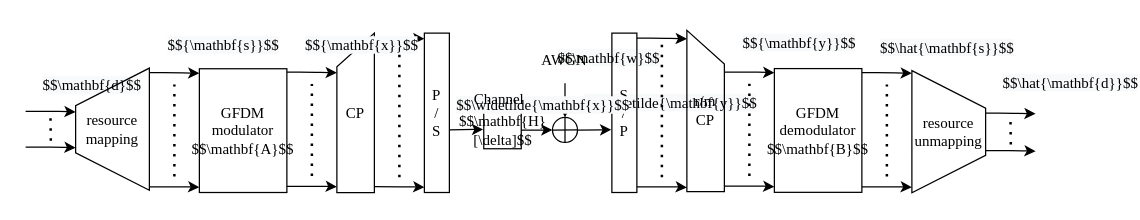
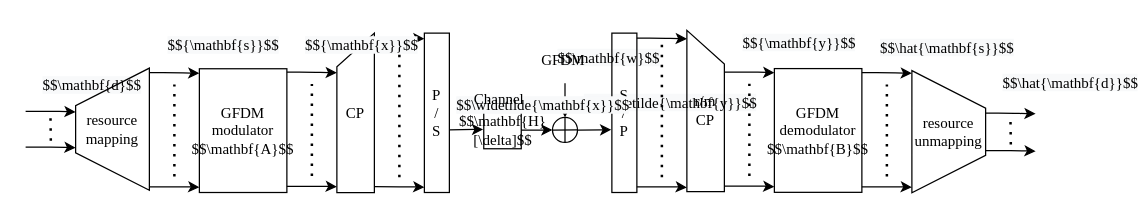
  <mxCell id="0" />
  <mxCell id="1" parent="0" />
  <mxCell id="2" value="&lt;span style=&quot;color: rgb(0, 0, 0); font-size: 12px; font-style: normal; font-weight: 400; letter-spacing: normal; text-align: center; text-indent: 0px; text-transform: none; word-spacing: 0px; background-color: rgb(248, 249, 250); display: inline; float: none;&quot;&gt;$$\mathbf{d}$$&lt;/span&gt;" style="text;whiteSpace=wrap;html=1;fontFamily=Times New Roman;" parent="1" vertex="1"><mxGeometry x="32" y="54" width="10" height="40" as="geometry" /></mxCell>
  <mxCell id="3" value="P&lt;br&gt;/&lt;br&gt;S" style="rounded=0;whiteSpace=wrap;html=1;fontFamily=Times New Roman;fillColor=none;" parent="1" vertex="1"><mxGeometry x="339" y="26" width="20" height="127.5" as="geometry" /></mxCell>
  <mxCell id="4" style="edgeStyle=orthogonalEdgeStyle;rounded=0;orthogonalLoop=1;jettySize=auto;html=1;entryX=0.855;entryY=0.855;entryDx=0;entryDy=0;entryPerimeter=0;fontSize=24;fontFamily=Times New Roman;" parent="1" source="5" target="7" edge="1"><mxGeometry relative="1" as="geometry" /></mxCell>
  <mxCell id="5" value="&lt;span style=&quot;&quot;&gt;$$\mathbf{H}[\delta]$$&lt;/span&gt;" style="rounded=0;whiteSpace=wrap;html=1;fontFamily=Times New Roman;fillColor=none;" parent="1" vertex="1"><mxGeometry x="386.5" y="88.5" width="30" height="30" as="geometry" /></mxCell>
  <mxCell id="6" value="&lt;span style=&quot;color: rgb(0, 0, 0); font-size: 12px; font-style: normal; font-weight: 400; letter-spacing: normal; text-align: center; text-indent: 0px; text-transform: none; word-spacing: 0px; background-color: rgb(248, 249, 250); display: inline; float: none;&quot;&gt;$$\widetilde{\mathbf{y}}$$&lt;/span&gt;" style="text;whiteSpace=wrap;html=1;fontFamily=Times New Roman;" parent="1" vertex="1"><mxGeometry x="464.5" y="68.25" width="12" height="40" as="geometry" /></mxCell>
  <mxCell id="7" value="" style="verticalLabelPosition=bottom;verticalAlign=top;html=1;shape=mxgraph.flowchart.or;rounded=0;direction=south;rotation=45;fontFamily=Times New Roman;fillColor=none;" parent="1" vertex="1"><mxGeometry x="441.5" y="93.5" width="20" height="20" as="geometry" /></mxCell>
  <mxCell id="8" value="&lt;span style=&quot;color: rgb(0, 0, 0); font-size: 12px; font-style: normal; font-weight: 400; letter-spacing: normal; text-align: center; text-indent: 0px; text-transform: none; word-spacing: 0px; background-color: rgb(248, 249, 250); display: inline; float: none;&quot;&gt;$$\mathbf{w}$$&lt;/span&gt;" style="text;whiteSpace=wrap;html=1;fontFamily=Times New Roman;" parent="1" vertex="1"><mxGeometry x="443.5" y="31.5" width="20" height="40" as="geometry" /></mxCell>
  <mxCell id="9" value="" style="endArrow=classic;html=1;fontSize=24;entryX=0.145;entryY=0.855;entryDx=0;entryDy=0;entryPerimeter=0;fontFamily=Times New Roman;" parent="1" target="7" edge="1"><mxGeometry width="50" height="50" relative="1" as="geometry"><mxPoint x="451.5" y="66" as="sourcePoint" /><mxPoint x="428.5" y="119.5" as="targetPoint" /></mxGeometry></mxCell>
  <mxCell id="10" value="" style="edgeStyle=orthogonalEdgeStyle;orthogonalLoop=1;jettySize=auto;html=1;fontFamily=Times New Roman;" parent="1" edge="1"><mxGeometry relative="1" as="geometry"><mxPoint x="20" y="88.51" as="sourcePoint" /><mxPoint x="60" y="89.01" as="targetPoint" /><Array as="points"><mxPoint x="40" y="88.49" /></Array></mxGeometry></mxCell>
  <mxCell id="11" value="" style="endArrow=none;dashed=1;html=1;dashPattern=1 3;strokeWidth=2;fontFamily=Times New Roman;" parent="1" edge="1"><mxGeometry width="50" height="50" relative="1" as="geometry"><mxPoint x="40.15" y="112.02" as="sourcePoint" /><mxPoint x="39.85" y="89.52" as="targetPoint" /></mxGeometry></mxCell>
  <mxCell id="12" value="" style="edgeStyle=orthogonalEdgeStyle;orthogonalLoop=1;jettySize=auto;html=1;fontFamily=Times New Roman;" parent="1" edge="1"><mxGeometry relative="1" as="geometry"><mxPoint x="20" y="117.26" as="sourcePoint" /><mxPoint x="60" y="117.74" as="targetPoint" /><Array as="points"><mxPoint x="50" y="117.76" /><mxPoint x="50" y="117.76" /></Array></mxGeometry></mxCell>
  <mxCell id="13" value="" style="edgeStyle=orthogonalEdgeStyle;orthogonalLoop=1;jettySize=auto;html=1;fontFamily=Times New Roman;" parent="1" edge="1"><mxGeometry relative="1" as="geometry"><mxPoint x="229" y="57.25" as="sourcePoint" /><mxPoint x="269" y="57.75" as="targetPoint" /><Array as="points"><mxPoint x="249" y="57.23" /></Array></mxGeometry></mxCell>
  <mxCell id="14" value="" style="edgeStyle=orthogonalEdgeStyle;orthogonalLoop=1;jettySize=auto;html=1;fontFamily=Times New Roman;" parent="1" edge="1"><mxGeometry relative="1" as="geometry"><mxPoint x="229" y="148.52" as="sourcePoint" /><mxPoint x="269" y="149" as="targetPoint" /><Array as="points"><mxPoint x="259" y="149.02" /><mxPoint x="259" y="149.02" /></Array></mxGeometry></mxCell>
  <mxCell id="15" value="" style="endArrow=none;dashed=1;html=1;dashPattern=1 3;strokeWidth=2;fontFamily=Times New Roman;" parent="1" edge="1"><mxGeometry width="50" height="50" relative="1" as="geometry"><mxPoint x="249" y="140.38" as="sourcePoint" /><mxPoint x="249" y="66.63" as="targetPoint" /></mxGeometry></mxCell>
  <mxCell id="16" value="&lt;span&gt;CP&lt;/span&gt;" style="shape=manualInput;whiteSpace=wrap;html=1;size=27;fontFamily=Times New Roman;fillColor=none;" parent="1" vertex="1"><mxGeometry x="269" y="26" width="30" height="127.5" as="geometry" /></mxCell>
  <mxCell id="17" value="" style="edgeStyle=orthogonalEdgeStyle;orthogonalLoop=1;jettySize=auto;html=1;fontFamily=Times New Roman;" parent="1" edge="1"><mxGeometry relative="1" as="geometry"><mxPoint x="299" y="30.03" as="sourcePoint" /><mxPoint x="339" y="30.53" as="targetPoint" /><Array as="points"><mxPoint x="319" y="30.01" /></Array></mxGeometry></mxCell>
  <mxCell id="18" value="" style="edgeStyle=orthogonalEdgeStyle;orthogonalLoop=1;jettySize=auto;html=1;fontFamily=Times New Roman;" parent="1" edge="1"><mxGeometry relative="1" as="geometry"><mxPoint x="299" y="148.89" as="sourcePoint" /><mxPoint x="339" y="149.37" as="targetPoint" /><Array as="points"><mxPoint x="329" y="149.39" /><mxPoint x="329" y="149.39" /></Array></mxGeometry></mxCell>
  <mxCell id="19" value="" style="endArrow=none;dashed=1;html=1;dashPattern=1 3;strokeWidth=2;fontFamily=Times New Roman;" parent="1" edge="1"><mxGeometry width="50" height="50" relative="1" as="geometry"><mxPoint x="319" y="141.25" as="sourcePoint" /><mxPoint x="319" y="33.75" as="targetPoint" /></mxGeometry></mxCell>
  <mxCell id="20" value="S&lt;br&gt;/&lt;br&gt;P" style="rounded=0;whiteSpace=wrap;html=1;fontFamily=Times New Roman;fillColor=none;" parent="1" vertex="1"><mxGeometry x="489" y="26" width="20" height="127.5" as="geometry" /></mxCell>
  <mxCell id="21" value="" style="edgeStyle=orthogonalEdgeStyle;orthogonalLoop=1;jettySize=auto;html=1;fontFamily=Times New Roman;" parent="1" edge="1"><mxGeometry relative="1" as="geometry"><mxPoint x="509" y="30.08" as="sourcePoint" /><mxPoint x="549" y="30.58" as="targetPoint" /><Array as="points"><mxPoint x="529" y="30.06" /></Array></mxGeometry></mxCell>
  <mxCell id="22" value="" style="edgeStyle=orthogonalEdgeStyle;orthogonalLoop=1;jettySize=auto;html=1;fontFamily=Times New Roman;" parent="1" edge="1"><mxGeometry relative="1" as="geometry"><mxPoint x="509" y="148.94" as="sourcePoint" /><mxPoint x="549" y="149.42" as="targetPoint" /><Array as="points"><mxPoint x="539" y="149.44" /><mxPoint x="539" y="149.44" /></Array></mxGeometry></mxCell>
  <mxCell id="23" value="" style="endArrow=none;dashed=1;html=1;dashPattern=1 3;strokeWidth=2;fontFamily=Times New Roman;" parent="1" edge="1"><mxGeometry width="50" height="50" relative="1" as="geometry"><mxPoint x="529" y="141.3" as="sourcePoint" /><mxPoint x="529" y="33.8" as="targetPoint" /></mxGeometry></mxCell>
  <mxCell id="24" value="&lt;span&gt;r/m&lt;br&gt;CP&lt;/span&gt;" style="shape=manualInput;whiteSpace=wrap;html=1;size=27;flipH=1;fontFamily=Times New Roman;fillColor=none;" parent="1" vertex="1"><mxGeometry x="549" y="23.75" width="30" height="129" as="geometry" /></mxCell>
  <mxCell id="25" value="" style="edgeStyle=orthogonalEdgeStyle;orthogonalLoop=1;jettySize=auto;html=1;fontFamily=Times New Roman;" parent="1" edge="1"><mxGeometry relative="1" as="geometry"><mxPoint x="579" y="57.14" as="sourcePoint" /><mxPoint x="619" y="57.64" as="targetPoint" /><Array as="points"><mxPoint x="599" y="57.12" /></Array></mxGeometry></mxCell>
  <mxCell id="26" value="" style="edgeStyle=orthogonalEdgeStyle;orthogonalLoop=1;jettySize=auto;html=1;fontFamily=Times New Roman;" parent="1" edge="1"><mxGeometry relative="1" as="geometry"><mxPoint x="579" y="148.41" as="sourcePoint" /><mxPoint x="619" y="148.89" as="targetPoint" /><Array as="points"><mxPoint x="609" y="148.91" /><mxPoint x="609" y="148.91" /></Array></mxGeometry></mxCell>
  <mxCell id="27" value="" style="endArrow=none;dashed=1;html=1;dashPattern=1 3;strokeWidth=2;fontFamily=Times New Roman;" parent="1" edge="1"><mxGeometry width="50" height="50" relative="1" as="geometry"><mxPoint x="599" y="140.27" as="sourcePoint" /><mxPoint x="599" y="66.52" as="targetPoint" /></mxGeometry></mxCell>
  <mxCell id="28" value="" style="edgeStyle=orthogonalEdgeStyle;orthogonalLoop=1;jettySize=auto;html=1;fontFamily=Times New Roman;" parent="1" edge="1"><mxGeometry relative="1" as="geometry"><mxPoint x="788" y="90.07" as="sourcePoint" /><mxPoint x="828" y="90.57" as="targetPoint" /><Array as="points"><mxPoint x="808" y="90.57" /></Array></mxGeometry></mxCell>
  <mxCell id="29" value="" style="endArrow=none;dashed=1;html=1;dashPattern=1 3;strokeWidth=2;fontFamily=Times New Roman;" parent="1" edge="1"><mxGeometry width="50" height="50" relative="1" as="geometry"><mxPoint x="808.15" y="115.07" as="sourcePoint" /><mxPoint x="807.85" y="92.57" as="targetPoint" /></mxGeometry></mxCell>
  <mxCell id="30" value="" style="edgeStyle=orthogonalEdgeStyle;orthogonalLoop=1;jettySize=auto;html=1;fontFamily=Times New Roman;" parent="1" edge="1"><mxGeometry relative="1" as="geometry"><mxPoint x="788" y="120.07" as="sourcePoint" /><mxPoint x="828" y="120.55" as="targetPoint" /><Array as="points"><mxPoint x="818" y="120.57" /><mxPoint x="818" y="120.57" /></Array></mxGeometry></mxCell>
  <mxCell id="31" value="&lt;span style=&quot;color: rgb(0, 0, 0); font-size: 12px; font-style: normal; font-weight: 400; letter-spacing: normal; text-align: center; text-indent: 0px; text-transform: none; word-spacing: 0px; background-color: rgb(248, 249, 250); display: inline; float: none;&quot;&gt;$$\hat{\mathbf{d}}$$&lt;/span&gt;" style="text;whiteSpace=wrap;html=1;fontFamily=Times New Roman;" parent="1" vertex="1"><mxGeometry x="800.15" y="52.06" width="20" height="40" as="geometry" /></mxCell>
  <mxCell id="32" value="&lt;span style=&quot;color: rgb(0, 0, 0); font-size: 12px; font-style: normal; font-weight: 400; letter-spacing: normal; text-align: center; text-indent: 0px; text-transform: none; word-spacing: 0px; background-color: rgb(248, 249, 250); display: inline; float: none;&quot;&gt;$$\widetilde{\mathbf{x}}$$&lt;/span&gt;" style="text;whiteSpace=wrap;html=1;fontFamily=Times New Roman;" parent="1" vertex="1"><mxGeometry x="363" y="70.25" width="12" height="40" as="geometry" /></mxCell>
  <mxCell id="33" value="&lt;span style=&quot;color: rgb(0, 0, 0); font-size: 12px; font-style: normal; font-weight: 400; letter-spacing: normal; text-align: center; text-indent: 0px; text-transform: none; word-spacing: 0px; display: inline; float: none;&quot;&gt;Channel&lt;/span&gt;" style="text;whiteSpace=wrap;html=1;fontFamily=Times New Roman;labelBackgroundColor=none;" parent="1" vertex="1"><mxGeometry x="377" y="65" width="49" height="20" as="geometry" /></mxCell>
  <mxCell id="34" value="&lt;span style=&quot;color: rgb(0, 0, 0); font-size: 12px; font-style: normal; font-weight: 400; letter-spacing: normal; text-align: center; text-indent: 0px; text-transform: none; word-spacing: 0px; background-color: rgb(248, 249, 250); display: inline; float: none;&quot;&gt;$${\mathbf{x}}$$&lt;/span&gt;" style="text;whiteSpace=wrap;html=1;fontFamily=Times New Roman;" parent="1" vertex="1"><mxGeometry x="242" y="21.5" width="12" height="40" as="geometry" /></mxCell>
  <mxCell id="35" value="&lt;span style=&quot;color: rgb(0, 0, 0); font-size: 12px; font-style: normal; font-weight: 400; letter-spacing: normal; text-align: center; text-indent: 0px; text-transform: none; word-spacing: 0px; background-color: rgb(248, 249, 250); display: inline; float: none;&quot;&gt;$${\mathbf{y}}$$&lt;/span&gt;" style="text;whiteSpace=wrap;html=1;fontFamily=Times New Roman;" parent="1" vertex="1"><mxGeometry x="592" y="20" width="12" height="40" as="geometry" /></mxCell>
  <mxCell id="36" value="&lt;span style=&quot;color: rgb(0, 0, 0); font-size: 12px; font-style: normal; font-weight: 400; letter-spacing: normal; text-align: center; text-indent: 0px; text-transform: none; word-spacing: 0px; background-color: rgb(248, 249, 250); display: inline; float: none;&quot;&gt;$${\mathbf{s}}$$&lt;/span&gt;" style="text;whiteSpace=wrap;html=1;fontFamily=Times New Roman;" parent="1" vertex="1"><mxGeometry x="132" y="21.5" width="12" height="40" as="geometry" /></mxCell>
  <mxCell id="37" value="" style="endArrow=classic;html=1;fontFamily=Times New Roman;" parent="1" edge="1"><mxGeometry width="50" height="50" relative="1" as="geometry"><mxPoint x="359" y="103.38" as="sourcePoint" /><mxPoint x="386" y="103" as="targetPoint" /></mxGeometry></mxCell>
  <mxCell id="38" value="" style="endArrow=classic;html=1;fontFamily=Times New Roman;" parent="1" edge="1"><mxGeometry width="50" height="50" relative="1" as="geometry"><mxPoint x="461.5" y="103.65" as="sourcePoint" /><mxPoint x="488.5" y="103.27" as="targetPoint" /></mxGeometry></mxCell>
- <mxCell id="39" value="&lt;span style=&quot;color: rgb(0, 0, 0); font-size: 12px; font-style: normal; font-weight: 400; letter-spacing: normal; text-align: center; text-indent: 0px; text-transform: none; word-spacing: 0px; display: inline; float: none;&quot;&gt;AWGN&lt;/span&gt;" style="text;whiteSpace=wrap;html=1;fontFamily=Times New Roman;labelBackgroundColor=none;" parent="1" vertex="1"><mxGeometry x="431" y="33.5" width="39" height="20" as="geometry" /></mxCell>
+ <mxCell id="39" value="&lt;span style=&quot;color: rgb(0, 0, 0); font-size: 12px; font-style: normal; font-weight: 400; letter-spacing: normal; text-align: center; text-indent: 0px; text-transform: none; word-spacing: 0px; display: inline; float: none;&quot;&gt;GFDM&lt;/span&gt;" style="text;whiteSpace=wrap;html=1;fontFamily=Times New Roman;labelBackgroundColor=none;" parent="1" vertex="1"><mxGeometry x="431" y="33.5" width="39" height="20" as="geometry" /></mxCell>
  <mxCell id="40" value="GFDM&lt;br&gt;modulator&lt;br&gt;$$\mathbf{A}$$" style="rounded=0;whiteSpace=wrap;html=1;fontFamily=Times New Roman;fillColor=none;" parent="1" vertex="1"><mxGeometry x="159" y="54.5" width="70" height="99" as="geometry" /></mxCell>
  <mxCell id="41" value="" style="edgeStyle=orthogonalEdgeStyle;orthogonalLoop=1;jettySize=auto;html=1;fontFamily=Times New Roman;" parent="1" edge="1"><mxGeometry relative="1" as="geometry"><mxPoint x="119" y="57.63" as="sourcePoint" /><mxPoint x="159" y="58.13" as="targetPoint" /><Array as="points"><mxPoint x="139" y="57.61" /></Array></mxGeometry></mxCell>
  <mxCell id="42" value="" style="edgeStyle=orthogonalEdgeStyle;orthogonalLoop=1;jettySize=auto;html=1;fontFamily=Times New Roman;" parent="1" edge="1"><mxGeometry relative="1" as="geometry"><mxPoint x="119" y="148.9" as="sourcePoint" /><mxPoint x="159" y="149.38" as="targetPoint" /><Array as="points"><mxPoint x="149" y="149.4" /><mxPoint x="149" y="149.4" /></Array></mxGeometry></mxCell>
  <mxCell id="43" value="" style="endArrow=none;dashed=1;html=1;dashPattern=1 3;strokeWidth=2;fontFamily=Times New Roman;" parent="1" edge="1"><mxGeometry width="50" height="50" relative="1" as="geometry"><mxPoint x="139" y="140.76" as="sourcePoint" /><mxPoint x="139" y="67.01" as="targetPoint" /></mxGeometry></mxCell>
  <mxCell id="44" value="resource&lt;br&gt;mapping" style="shape=trapezoid;perimeter=trapezoidPerimeter;whiteSpace=wrap;html=1;fixedSize=1;fillColor=none;rotation=0;fontFamily=Times New Roman;labelPosition=center;verticalLabelPosition=middle;align=center;verticalAlign=middle;direction=north;size=30.01;" parent="1" vertex="1"><mxGeometry x="60" y="54" width="59" height="97.75" as="geometry" /></mxCell>
  <mxCell id="45" value="GFDM&lt;br&gt;demodulator&lt;br&gt;$$\mathbf{B}$$" style="rounded=0;whiteSpace=wrap;html=1;fontFamily=Times New Roman;fillColor=none;" parent="1" vertex="1"><mxGeometry x="619" y="54.37" width="70" height="99" as="geometry" /></mxCell>
  <mxCell id="46" value="resource&lt;br&gt;unmapping" style="shape=trapezoid;perimeter=trapezoidPerimeter;whiteSpace=wrap;html=1;fixedSize=1;fillColor=none;rotation=0;fontFamily=Times New Roman;labelPosition=center;verticalLabelPosition=middle;align=center;verticalAlign=middle;direction=south;size=30.01;" parent="1" vertex="1"><mxGeometry x="729" y="55.95" width="59" height="97.75" as="geometry" /></mxCell>
  <mxCell id="47" value="" style="edgeStyle=orthogonalEdgeStyle;orthogonalLoop=1;jettySize=auto;html=1;fontFamily=Times New Roman;" parent="1" edge="1"><mxGeometry relative="1" as="geometry"><mxPoint x="689" y="57.64" as="sourcePoint" /><mxPoint x="729" y="58.14" as="targetPoint" /><Array as="points"><mxPoint x="709" y="57.62" /></Array></mxGeometry></mxCell>
  <mxCell id="48" value="" style="edgeStyle=orthogonalEdgeStyle;orthogonalLoop=1;jettySize=auto;html=1;fontFamily=Times New Roman;" parent="1" edge="1"><mxGeometry relative="1" as="geometry"><mxPoint x="689" y="148.91" as="sourcePoint" /><mxPoint x="729" y="149.39" as="targetPoint" /><Array as="points"><mxPoint x="719" y="149.41" /><mxPoint x="719" y="149.41" /></Array></mxGeometry></mxCell>
  <mxCell id="49" value="" style="endArrow=none;dashed=1;html=1;dashPattern=1 3;strokeWidth=2;fontFamily=Times New Roman;" parent="1" edge="1"><mxGeometry width="50" height="50" relative="1" as="geometry"><mxPoint x="709" y="140.77" as="sourcePoint" /><mxPoint x="709" y="67.02" as="targetPoint" /></mxGeometry></mxCell>
  <mxCell id="50" value="&lt;span style=&quot;color: rgb(0 , 0 , 0) ; font-size: 12px ; font-style: normal ; font-weight: 400 ; letter-spacing: normal ; text-align: center ; text-indent: 0px ; text-transform: none ; word-spacing: 0px ; background-color: rgb(248 , 249 , 250) ; display: inline ; float: none&quot;&gt;$$\hat{\mathbf{s}}$$&lt;/span&gt;" style="text;whiteSpace=wrap;html=1;fontFamily=Times New Roman;" parent="1" vertex="1"><mxGeometry x="702" y="23.5" width="20" height="40" as="geometry" /></mxCell>
